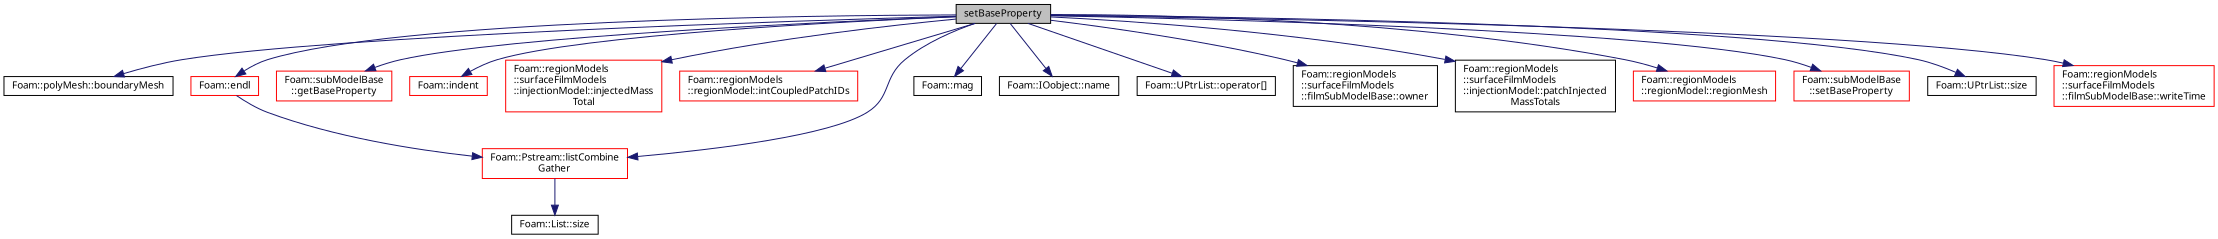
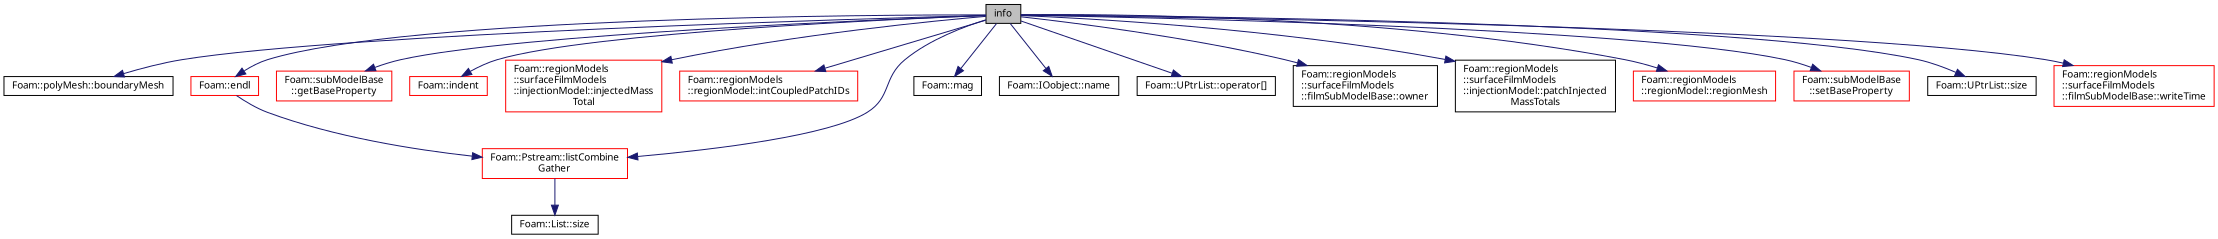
  digraph {
    fontname="Noto Sans"
    rankdir=TB
    node [color=black fontname="Noto Sans" fontsize=10 shape=record]
    edge [color=midnightblue fontname="Noto Sans" fontsize=10 labelfontname=Helvetica labelfontsize=10 style=solid]
-   n1 [fillcolor=grey75 fontcolor=black height=0.2 label=setBaseProperty style=filled width=0.4]
+   n1 [fillcolor=grey75 fontcolor=black height=0.2 label=info style=filled width=0.4]
    n2 [height=0.2 label="Foam::polyMesh::boundaryMesh" width=0.4]
    n3 [color=red height=0.2 label="Foam::endl" width=0.4]
    n4 [color=red height=0.2 label="Foam::subModelBase\l::getBaseProperty" width=0.4]
    n5 [color=red height=0.2 label="Foam::indent" width=0.4]
    n6 [color=red height=0.2 label="Foam::regionModels\l::surfaceFilmModels\l::injectionModel::injectedMass\lTotal" width=0.4]
    n7 [color=red height=0.2 label="Foam::regionModels\l::regionModel::intCoupledPatchIDs" width=0.4]
    n8 [color=red height=0.2 label="Foam::Pstream::listCombine\lGather" width=0.4]
    n9 [height=0.2 label="Foam::mag" width=0.4]
    n10 [height=0.2 label="Foam::IOobject::name" width=0.4]
    n11 [height=0.2 label="Foam::UPtrList::operator[]" width=0.4]
    n12 [height=0.2 label="Foam::regionModels\l::surfaceFilmModels\l::filmSubModelBase::owner" width=0.4]
    n13 [height=0.2 label="Foam::regionModels\l::surfaceFilmModels\l::injectionModel::patchInjected\lMassTotals" width=0.4]
    n14 [color=red height=0.2 label="Foam::regionModels\l::regionModel::regionMesh" width=0.4]
    n15 [color=red height=0.2 label="Foam::subModelBase\l::setBaseProperty" width=0.4]
    n16 [height=0.2 label="Foam::UPtrList::size" width=0.4]
    n17 [color=red height=0.2 label="Foam::regionModels\l::surfaceFilmModels\l::filmSubModelBase::writeTime" width=0.4]
    n18 [height=0.2 label="Foam::List::size" width=0.4]
    n1 -> n2
    n1 -> n3
    n1 -> n4
    n1 -> n5
    n1 -> n6
    n1 -> n7
    n1 -> n8
    n1 -> n9
    n1 -> n10
    n1 -> n11
    n1 -> n12
    n1 -> n13
    n1 -> n14
    n1 -> n15
    n1 -> n16
    n1 -> n17
    n3 -> n8
    n8 -> n18
  }
